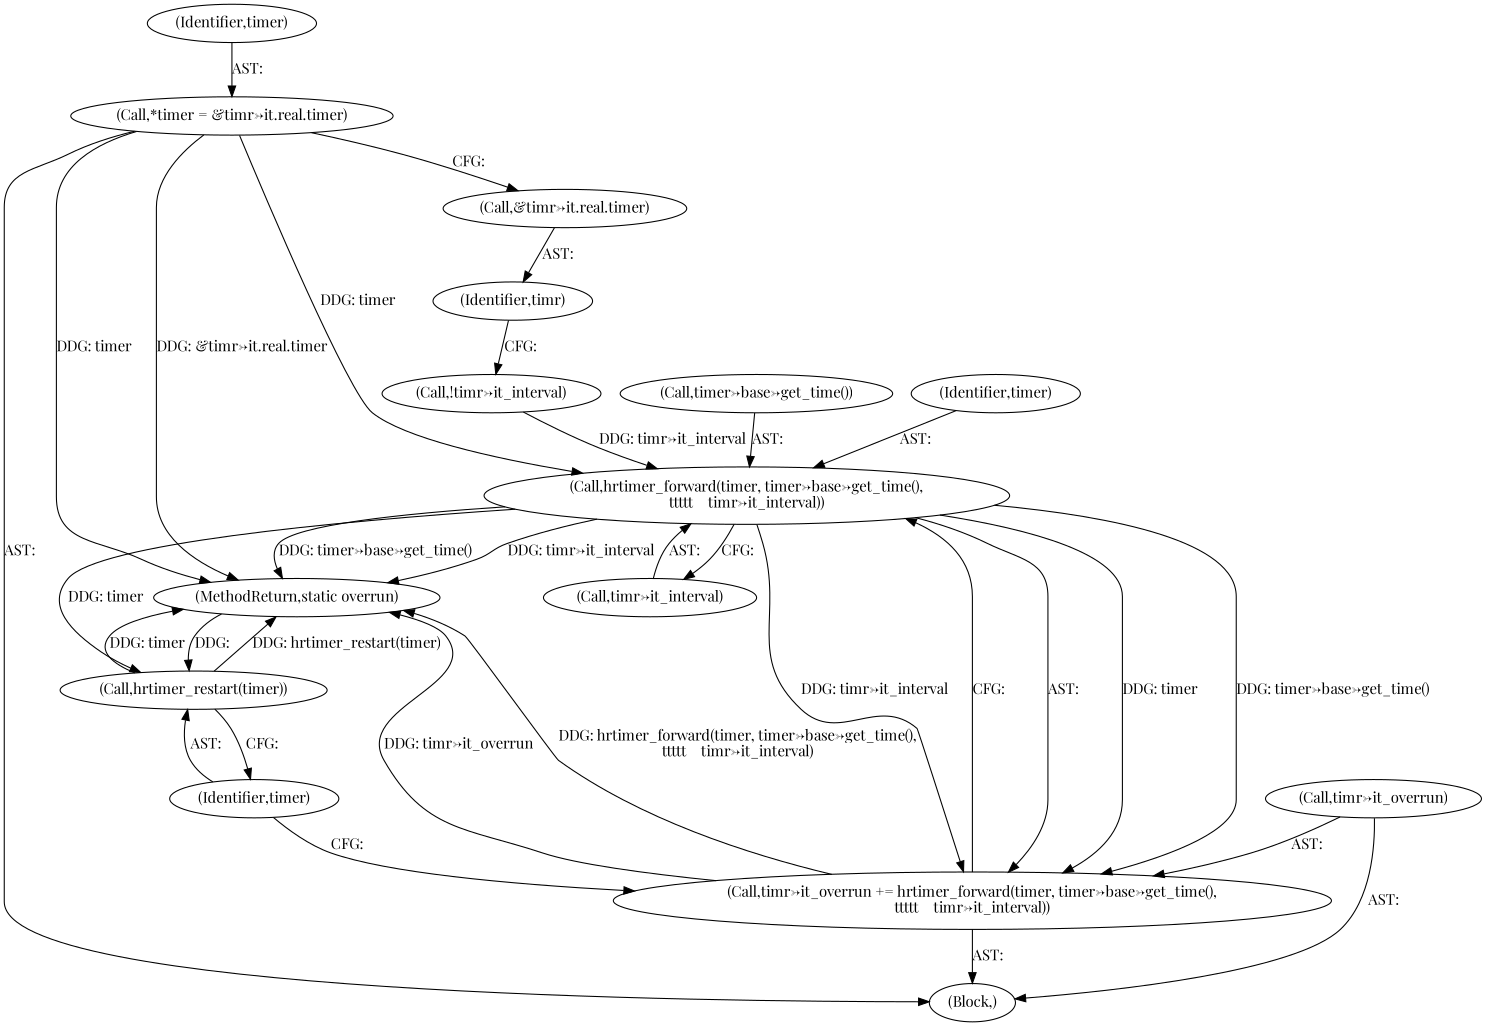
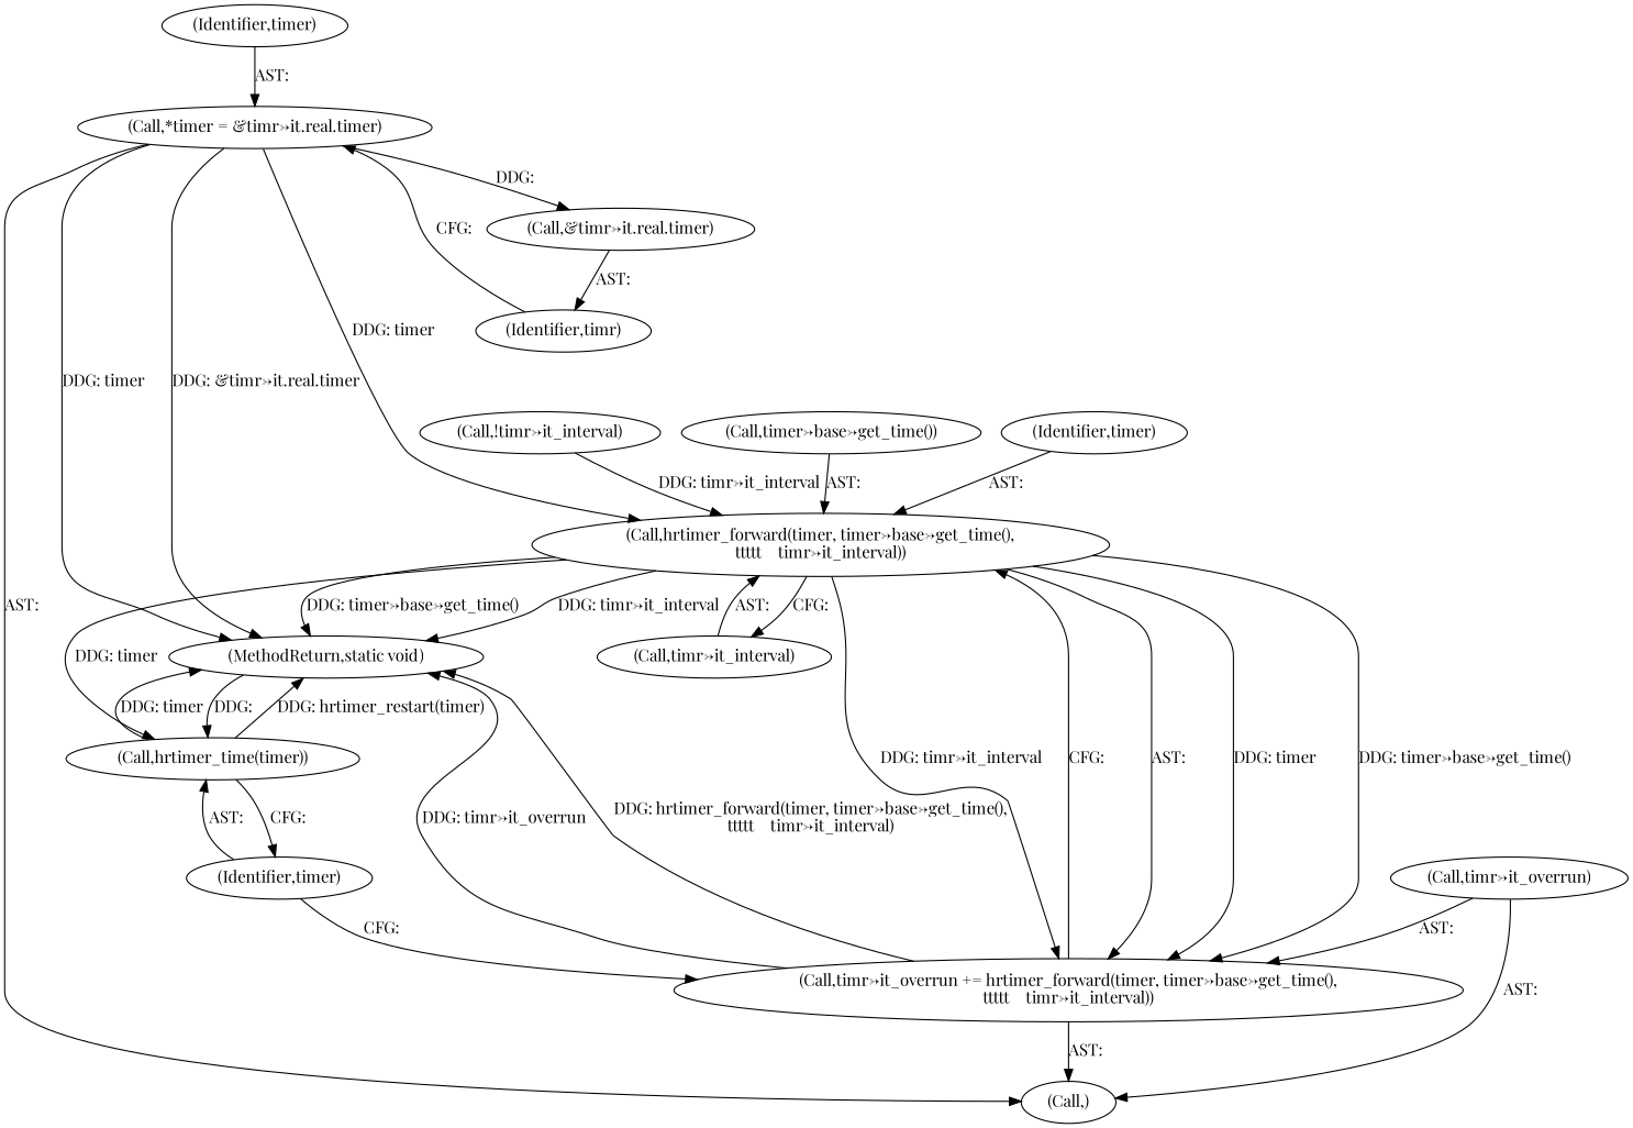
  digraph {
    fontname="Playfair Display"
    node [fontname="Playfair Display"]
    edge [fontname="Playfair Display"]
    n1 [label="(Call,*timer = &timr->it.real.timer)"]
    n2 [label="(Call,hrtimer_forward(timer, timer->base->get_time(),\n\t\t\t\t\t    timr->it_interval))"]
-   n3 [label="(MethodReturn,static overrun)"]
+   n3 [label="(MethodReturn,static void)"]
    n4 [label="(Call,&timr->it.real.timer)"]
-   n5 [label="(Block,)"]
+   n5 [label="(Call,)"]
    n6 [label="(Call,timr->it_overrun += hrtimer_forward(timer, timer->base->get_time(),\n\t\t\t\t\t    timr->it_interval))"]
-   n7 [label="(Call,hrtimer_restart(timer))"]
+   n7 [label="(Call,hrtimer_time(timer))"]
    n8 [label="(Call,timr->it_interval)"]
    n9 [label="(Identifier,timr)"]
    n10 [label="(Identifier,timer)"]
    n11 [label="(Call,!timr->it_interval)"]
    n12 [label="(Call,timer->base->get_time())"]
    n13 [label="(Identifier,timer)"]
    n14 [label="(Identifier,timer)"]
    n15 [label="(Call,timr->it_overrun)"]
    n1 -> n2 [label="DDG: timer"]
    n1 -> n3 [label="DDG: timer"]
    n1 -> n3 [label="DDG: &timr->it.real.timer"]
-   n1 -> n4 [label="CFG: "]
+   n1 -> n4 [label="DDG: "]
    n1 -> n5 [label="AST: "]
    n2 -> n3 [label="DDG: timr->it_interval"]
    n2 -> n3 [label="DDG: timer->base->get_time()"]
    n2 -> n6 [label="AST: "]
    n2 -> n6 [label="DDG: timer"]
    n2 -> n6 [label="DDG: timer->base->get_time()"]
    n2 -> n6 [label="DDG: timr->it_interval"]
    n2 -> n7 [label="DDG: timer"]
    n2 -> n8 [label="CFG: "]
    n3 -> n7 [label="DDG: "]
    n4 -> n9 [label="AST: "]
    n6 -> n2 [label="CFG: "]
    n6 -> n3 [label="DDG: timr->it_overrun"]
    n6 -> n3 [label="DDG: hrtimer_forward(timer, timer->base->get_time(),\n\t\t\t\t\t    timr->it_interval)"]
    n6 -> n5 [label="AST: "]
    n7 -> n3 [label="DDG: hrtimer_restart(timer)"]
    n7 -> n3 [label="DDG: timer"]
    n7 -> n10 [label="CFG: "]
    n8 -> n2 [label="AST: "]
-   n9 -> n11 [label="CFG: "]
+   n9 -> n1 [label="CFG: "]
    n10 -> n6 [label="CFG: "]
    n10 -> n7 [label="AST: "]
    n11 -> n2 [label="DDG: timr->it_interval"]
    n12 -> n2 [label="AST: "]
    n13 -> n2 [label="AST: "]
    n14 -> n1 [label="AST: "]
    n15 -> n5 [label="AST: "]
    n15 -> n6 [label="AST: "]
  }
